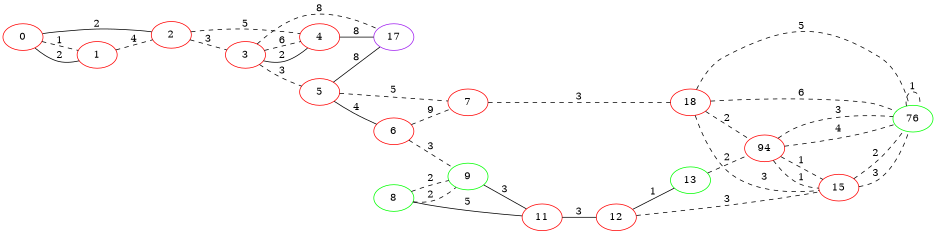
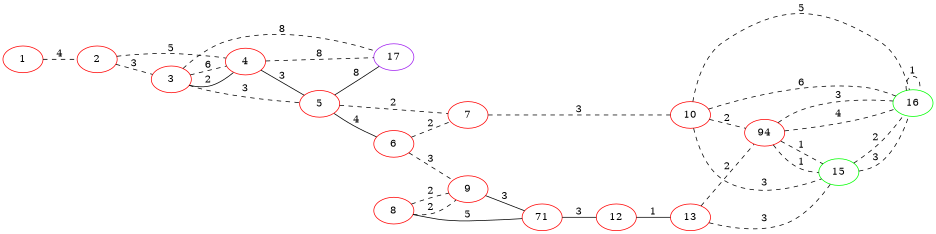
  graph {
    rankdir=LR
    node [color=red weight=1]
    edge [style=dashed]
-   0
    1
    2
    3
    4
    5
    17 [color=purple weight=4]
    6
    7
-   9 [color=green]
-   10 [label=18]
-   8 [color=green]
-   11
+   9
+   10
+   8
+   11 [label=71]
    n14 [label=94]
-   15
-   16 [color=green weight=2 label=76]
+   15 [color=green]
+   16 [color=green weight=2]
    12
-   13 [color=green weight=2]
-   0 -- 1 [label=1]
-   0 -- 1 [label=2 style=solid]
-   0 -- 2 [label=2 style=solid]
+   13 [weight=2]
    1 -- 2 [label=4]
    2 -- 3 [label=3]
    2 -- 4 [label=5]
    3 -- 4 [label=6]
    3 -- 4 [label=2 style=solid]
    3 -- 5 [label=3]
    3 -- 17 [label=8]
-   4 -- 17 [label=8 style=solid]
+   4 -- 5 [label=3 style=solid]
+   4 -- 17 [label=8]
    5 -- 17 [label=8 style=solid]
    5 -- 6 [label=4 style=solid]
-   5 -- 7 [label=5]
-   6 -- 7 [label=9]
+   5 -- 7 [label=2]
+   6 -- 7 [label=2]
    6 -- 9 [label=3]
    7 -- 10 [label=3]
    9 -- 11 [label=3 style=solid]
    10 -- n14 [label=2]
    10 -- 15 [label=3]
    10 -- 16 [label=5]
    10 -- 16 [label=6]
    8 -- 9 [label=2]
    8 -- 9 [label=2]
    8 -- 11 [label=5 style=solid]
    11 -- 12 [label=3 style=solid]
    n14 -- 15 [label=1]
    n14 -- 15 [label=1]
    n14 -- 16 [label=3]
    n14 -- 16 [label=4]
    15 -- 16 [label=2]
    15 -- 16 [label=3]
    16 -- 16 [label=1]
    12 -- 13 [label=1 style=solid]
    13 -- n14 [label=2]
-   12 -- 15 [label=3]
+   13 -- 15 [label=3]
  }
